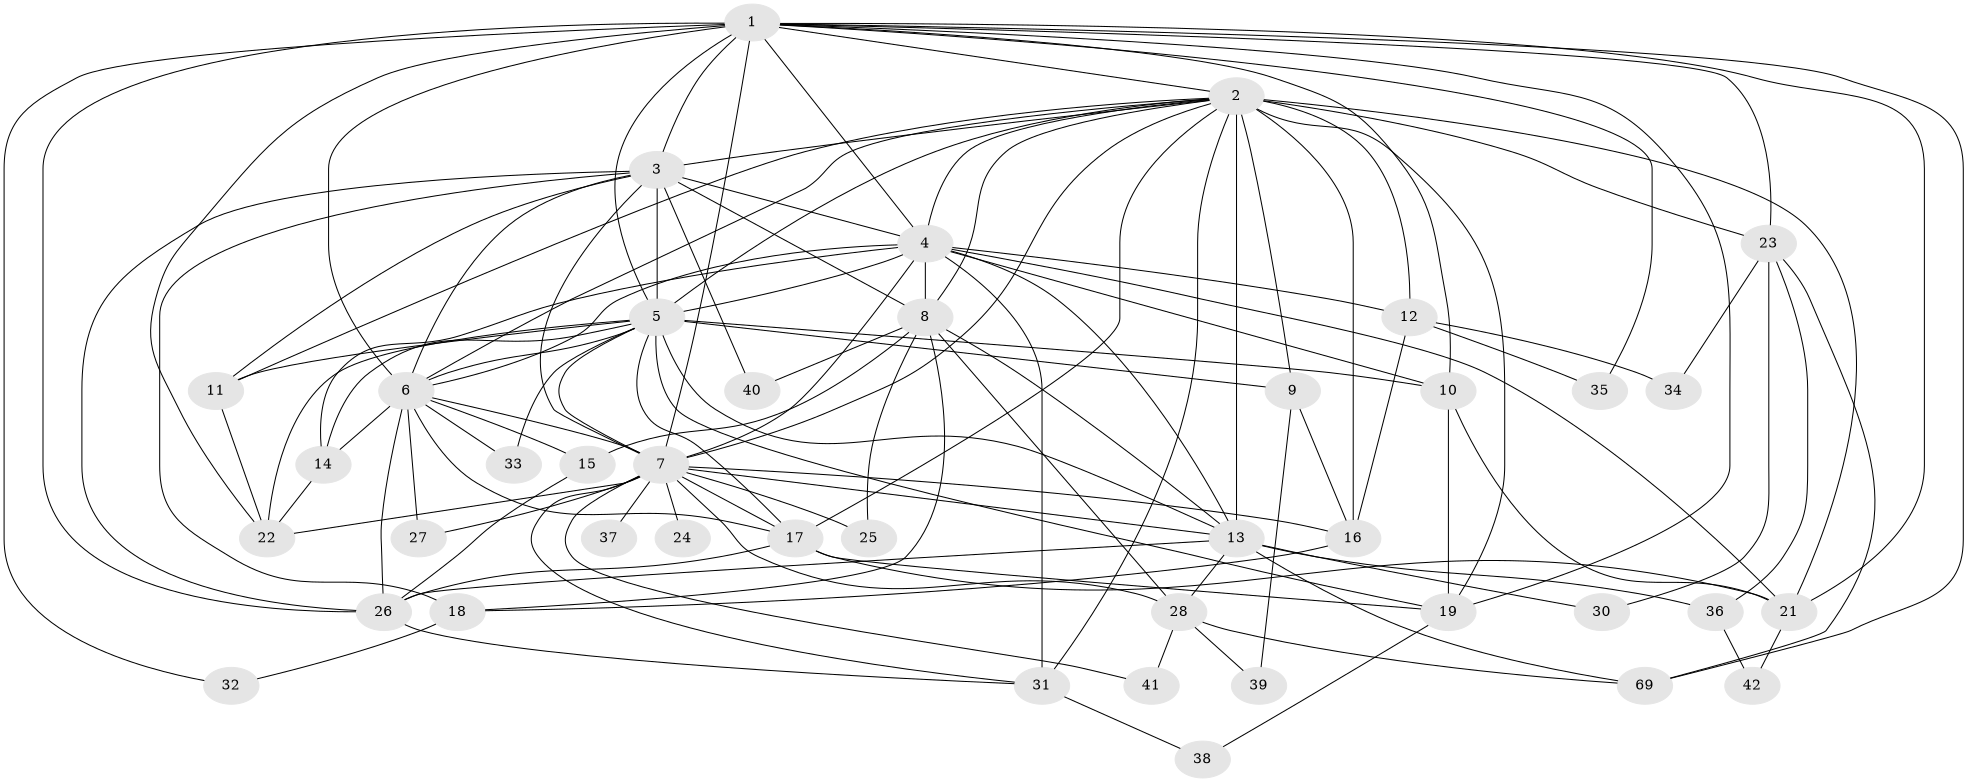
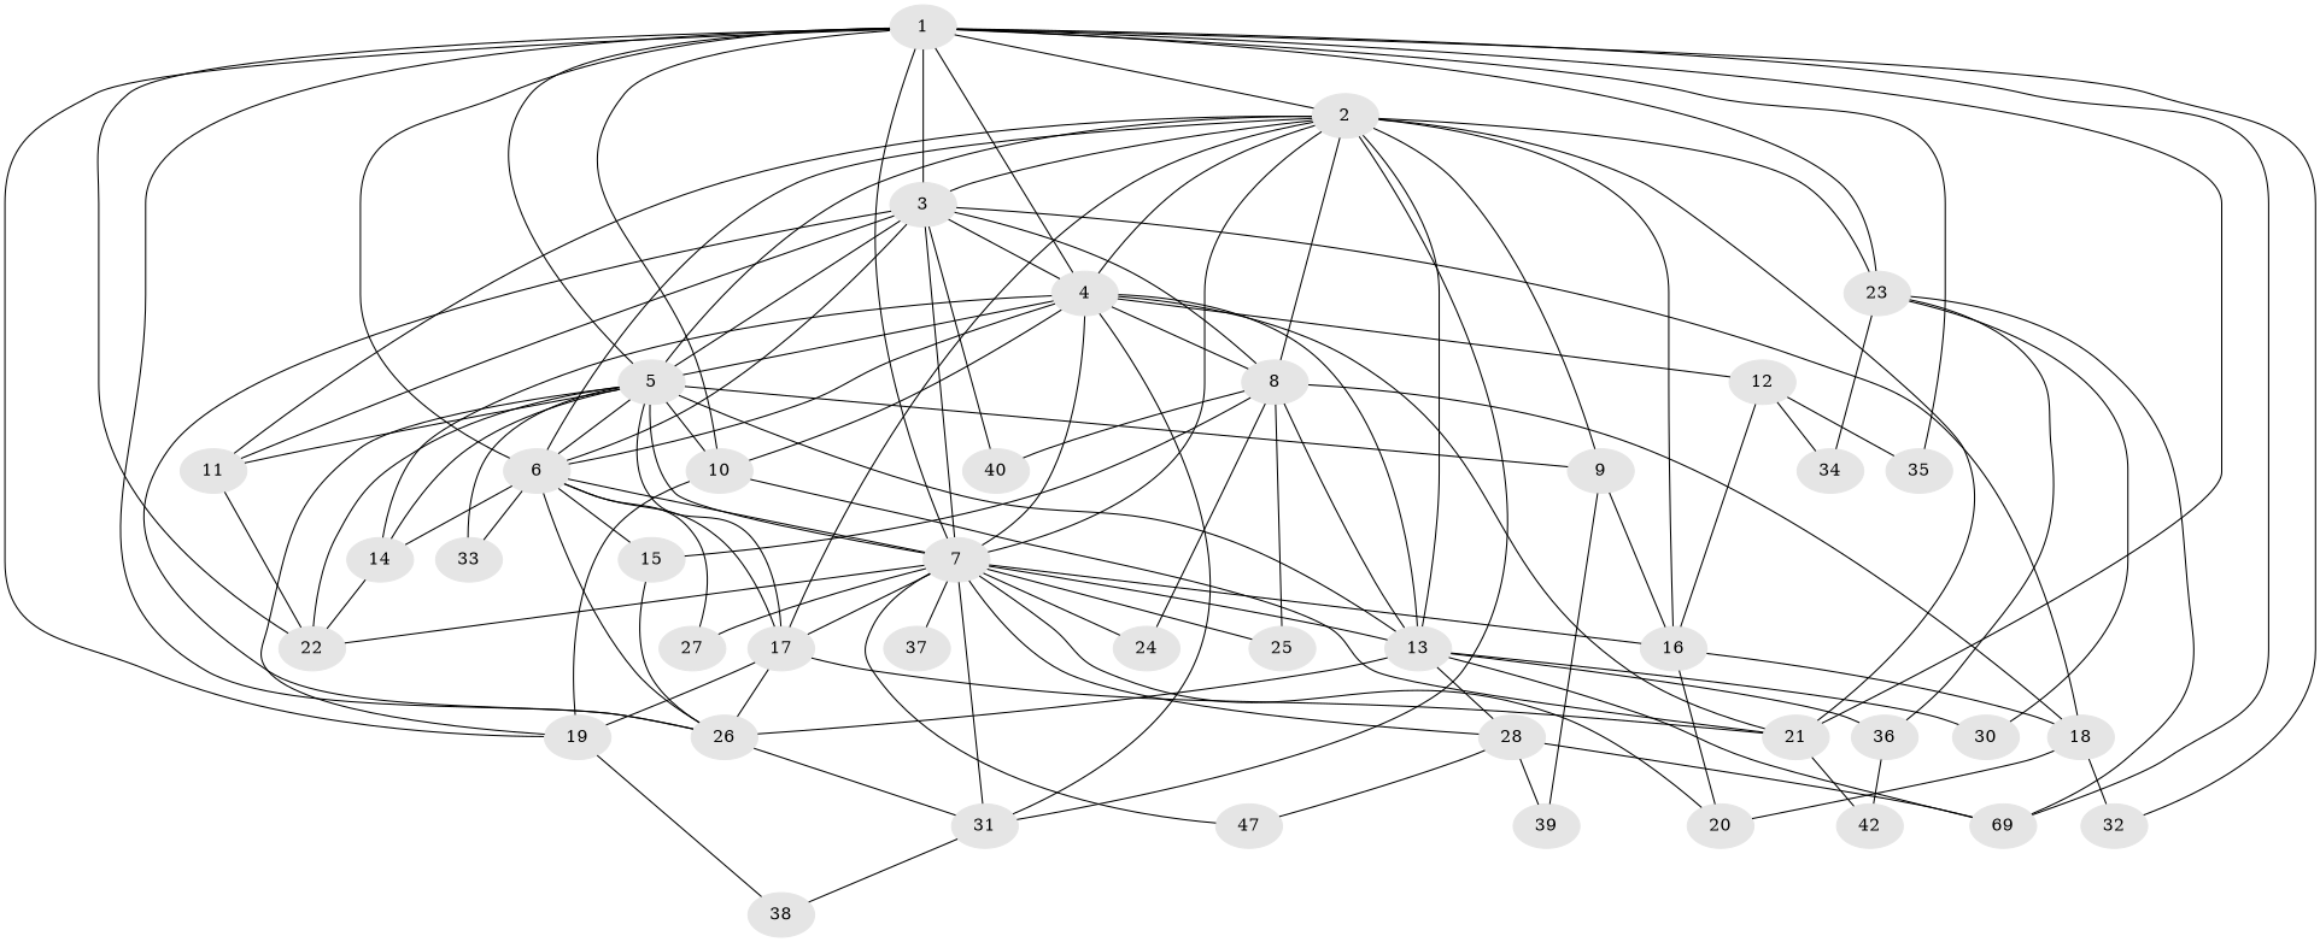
  graph {
    node [color=gray90 style=filled]
    edge [weight=1.0]
    1
    2
    3
    4
    5
    6
    7
    10
    19
    21
    22
    23
    26
    n14 [label=69]
    32
    35
    8
    9
    11
    12
    13
    16
    17
    31
    18
    40
    14
    33
    15
    27
+   20
    24
    25
    28
    37
-   41
+   41 [label=47]
    38
    42
    34
    30
    36
    39
    1 -- 2 [weight=4.0]
    1 -- 3 [weight=2.0]
    1 -- 4 [weight=3.0]
    1 -- 5 [weight=4.0]
    1 -- 6 [weight=2.0]
    1 -- 7 [weight=3.0]
    1 -- 10
    1 -- 19
    1 -- 21 [weight=2.0]
    1 -- 22
    1 -- 23 [weight=2.0]
    1 -- 26
    1 -- n14
    1 -- 32
    1 -- 35
    2 -- 3 [weight=3.0]
    2 -- 4 [weight=2.0]
    2 -- 5 [weight=4.0]
    2 -- 6 [weight=3.0]
    2 -- 7 [weight=2.0]
-   2 -- 19 [weight=2.0]
    2 -- 21
    2 -- 23 [weight=2.0]
    2 -- 8 [weight=2.0]
    2 -- 9 [weight=3.0]
    2 -- 11
-   2 -- 12 [weight=3.0]
    2 -- 13 [weight=11.0]
    2 -- 16 [weight=4.0]
    2 -- 17
    2 -- 31
    3 -- 4
    3 -- 5 [weight=2.0]
    3 -- 6
    3 -- 7
    3 -- 26
    3 -- 8
    3 -- 11
    3 -- 18
    3 -- 40
    4 -- 5 [weight=2.0]
    4 -- 6
    4 -- 7
    4 -- 10 [weight=5.0]
    4 -- 21
    4 -- 8
    4 -- 12
    4 -- 13
    4 -- 31
    4 -- 14 [weight=2.0]
    5 -- 6 [weight=3.0]
    5 -- 7 [weight=2.0]
    5 -- 10 [weight=2.0]
    5 -- 19
    5 -- 22 [weight=3.0]
    5 -- 9 [weight=7.0]
    5 -- 11
    5 -- 13
    5 -- 17
    5 -- 14
    5 -- 33 [weight=2.0]
    6 -- 7
    6 -- 26
    6 -- 17 [weight=6.0]
    6 -- 14 [weight=2.0]
    6 -- 33
    6 -- 15
    6 -- 27
    7 -- 22
    7 -- 13 [weight=2.0]
    7 -- 16 [weight=2.0]
    7 -- 17
    7 -- 31
    7 -- 27
+   7 -- 20
    7 -- 24
    7 -- 25
    7 -- 28
    7 -- 37
    7 -- 41
    10 -- 19
    10 -- 21
    19 -- 38
    21 -- 42
    23 -- n14
    23 -- 34
    23 -- 30
    23 -- 36
    26 -- 31
    8 -- 13
    8 -- 18
    8 -- 40
    8 -- 15
-   8 -- 28
+   8 -- 24
    8 -- 25
    9 -- 16
    9 -- 39
    11 -- 22
    12 -- 35
    12 -- 16
    12 -- 34
    13 -- 26 [weight=2.0]
    13 -- n14
    13 -- 28
    13 -- 30
    13 -- 36
    16 -- 18
+   16 -- 20
    17 -- 19
    17 -- 21
    17 -- 26
    31 -- 38
    18 -- 32
+   18 -- 20
    14 -- 22
    15 -- 26
    28 -- n14
    28 -- 41
    28 -- 39
    36 -- 42
  }
